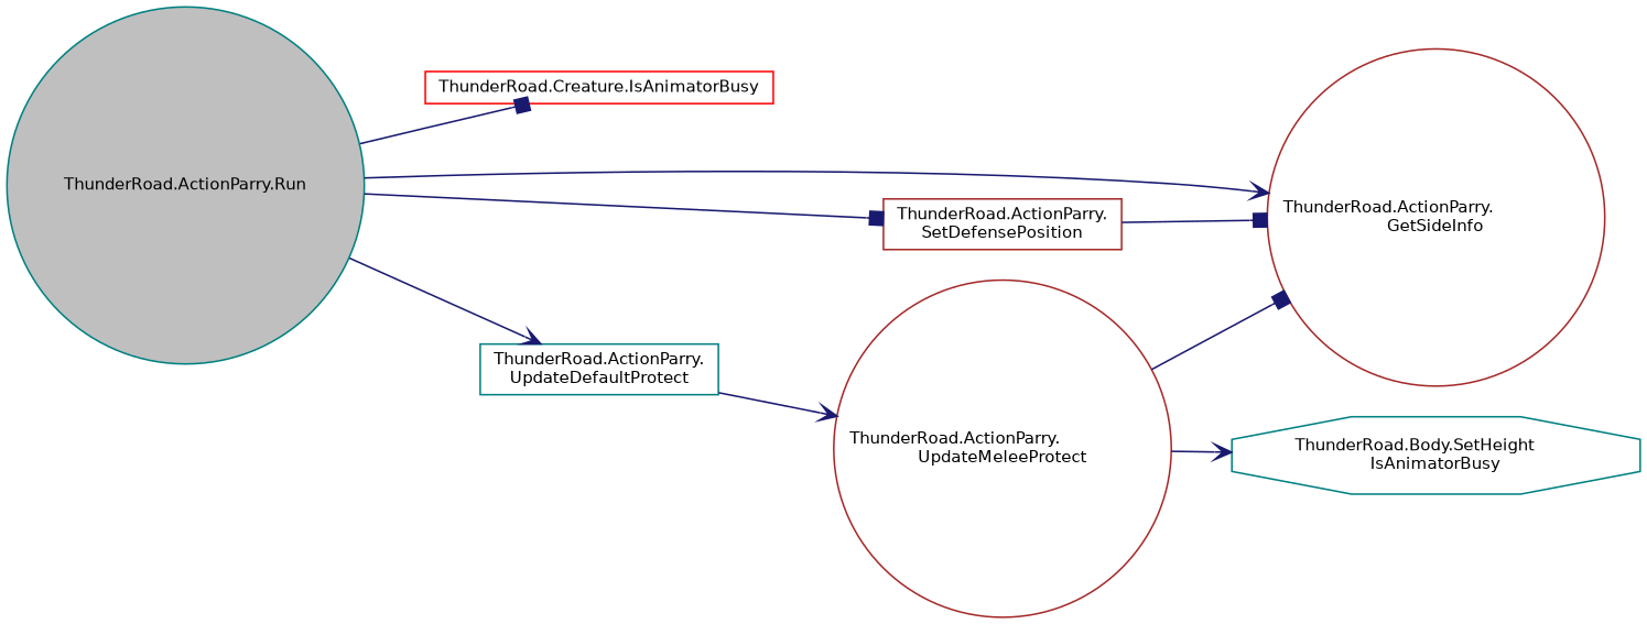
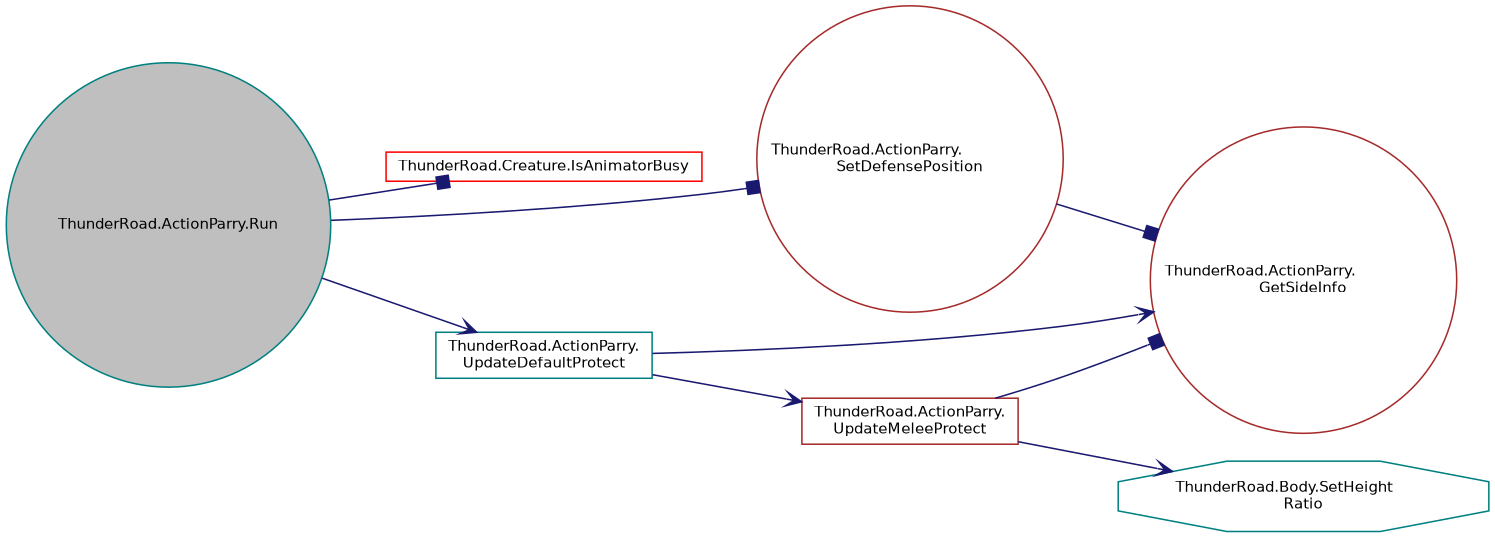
  digraph {
    rankdir=LR
    node [color=teal fillcolor=white fontname=Helvetica fontsize=10 shape=circle style=filled]
    edge [arrowhead=box color=midnightblue fontname=Helvetica fontsize=10 labelfontname=Helvetica labelfontsize=10 style=solid]
    n1 [fillcolor=grey75 fontcolor=black height=0.2 label="ThunderRoad.ActionParry.Run" width=0.4]
    n2 [color=red height=0.2 label="ThunderRoad.Creature.IsAnimatorBusy" shape=box width=0.4]
-   n3 [color=brown height=0.2 label="ThunderRoad.ActionParry.\lSetDefensePosition" shape=box width=0.4]
+   n3 [color=brown height=0.2 label="ThunderRoad.ActionParry.\lSetDefensePosition" width=0.4]
    n4 [height=0.2 label="ThunderRoad.ActionParry.\lUpdateDefaultProtect" shape=box width=0.4]
    n5 [color=brown height=0.2 label="ThunderRoad.ActionParry.\lGetSideInfo" width=0.4]
-   n6 [height=0.2 label="ThunderRoad.Body.SetHeight\lIsAnimatorBusy" shape=octagon width=0.4]
-   n7 [color=brown height=0.2 label="ThunderRoad.ActionParry.\lUpdateMeleeProtect" width=0.4]
+   n6 [height=0.2 label="ThunderRoad.Body.SetHeight\lRatio" shape=octagon width=0.4]
+   n7 [color=brown height=0.2 label="ThunderRoad.ActionParry.\lUpdateMeleeProtect" shape=box width=0.4]
    n1 -> n2
    n1 -> n3
    n1 -> n4 [arrowhead=vee]
    n3 -> n5
-   n1 -> n5 [arrowhead=vee]
+   n4 -> n5 [arrowhead=vee]
    n4 -> n7 [arrowhead=vee]
    n7 -> n5
    n7 -> n6 [arrowhead=vee]
  }
